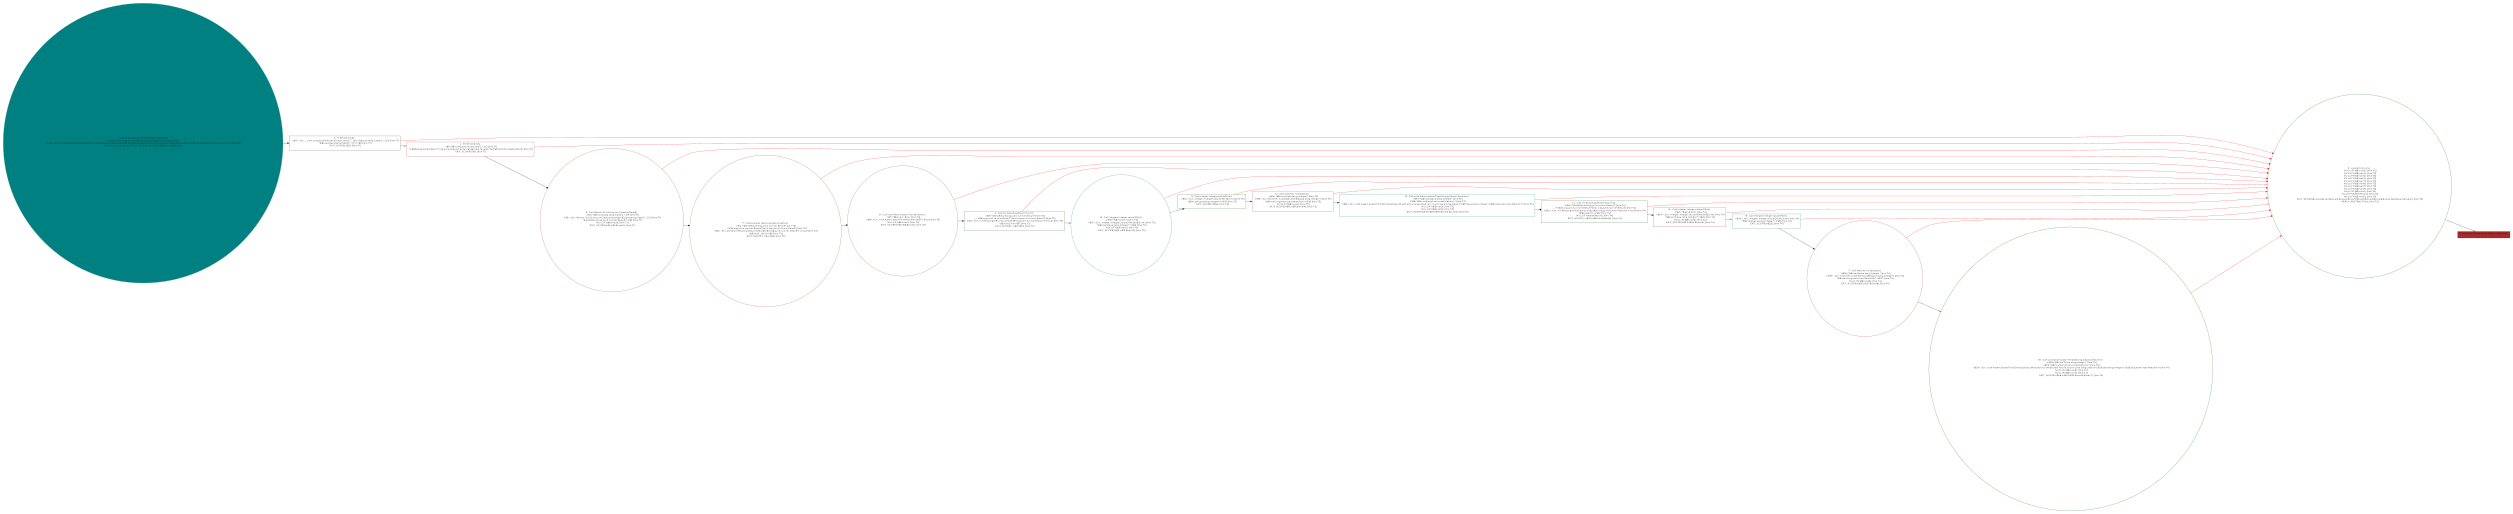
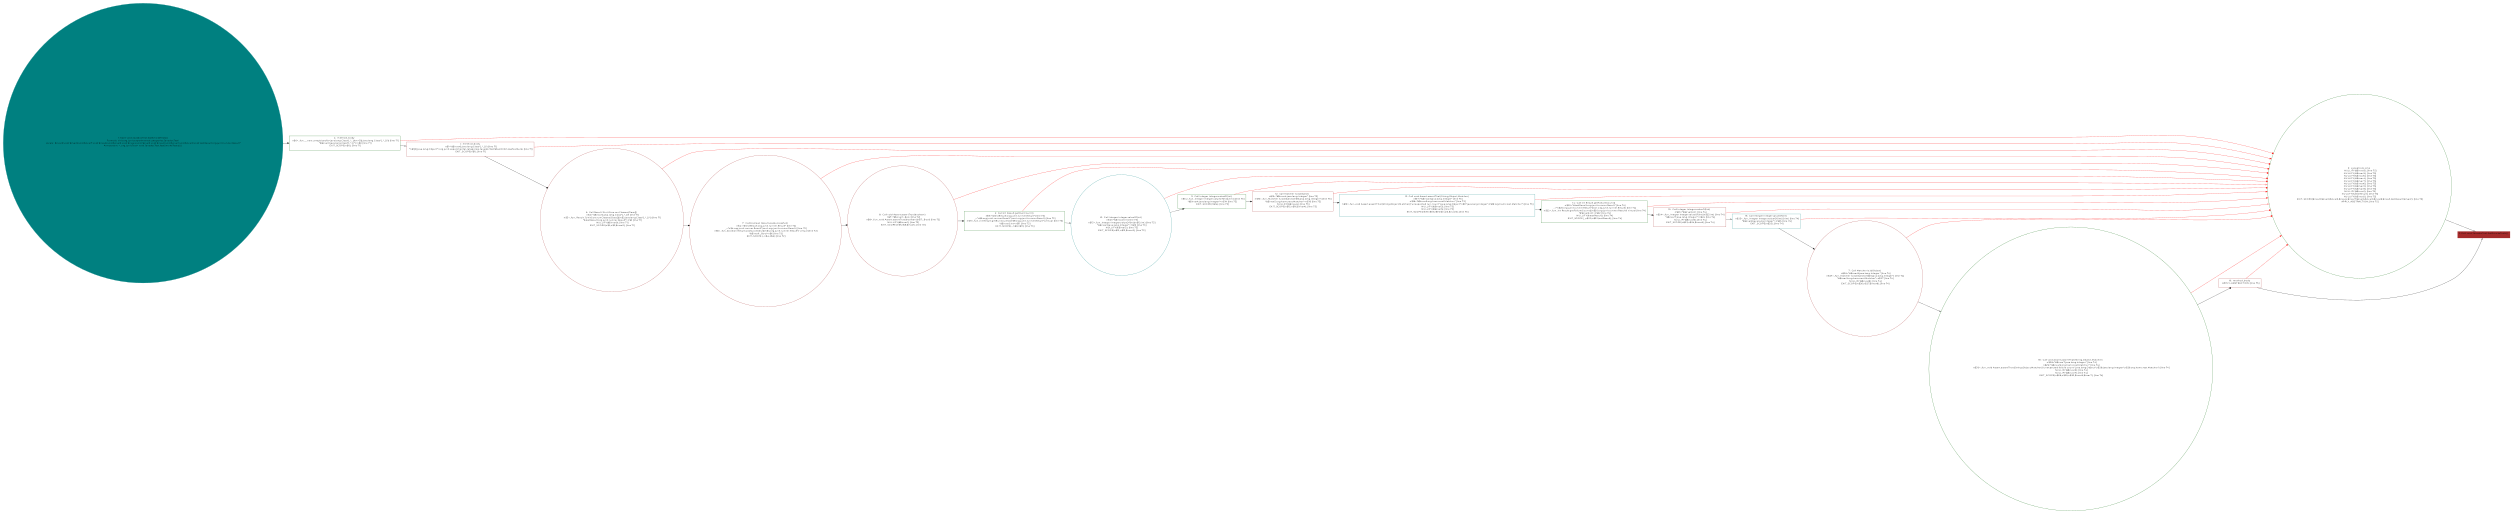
  digraph {
    rankdir=LR
    fontname=Montserrat
    node [color=brown shape=box fontname=Montserrat]
    edge [arrowhead=normal fontname=Montserrat]
    n1 [color=teal label="1: Start void JavadocTest.fastSmokeTests()\nFormals:  this:org.junit.experimental.categories.JavadocTest*\nLocals:  $irvar9:void $irvar8:void $irvar7:void $irvar6:void $irvar5:void $irvar4:void $irvar3:void $irvar2:void $irvar1:void $irvar0:void testResult:org.junit.runner.Result*\nAnnotation: <_org.junit.Test> void JavadocTest.fastSmokeTests()() \n  " style=filled shape=circle]
    n2 [label="4:  method_body \n   n$0=_fun___new_array(sizeof(t=java.lang.Class*[_*_];len=[1]):java.lang.Class*[_*_](*)) [line 71]\n  *&$irvar0:java.lang.Class*[_*_](*)=n$0 [line 71]\n  EXIT_SCOPE(n$0); [line 71]\n " color=darkgreen]
    n3 [label="3:  exceptions sink \n   NULLIFY(&$irvar3); [line 75]\n  NULLIFY(&$irvar9); [line 75]\n  NULLIFY(&$irvar5); [line 75]\n  NULLIFY(&$irvar4); [line 75]\n  NULLIFY(&$irvar7); [line 75]\n  NULLIFY(&$irvar6); [line 75]\n  NULLIFY(&$irvar0); [line 75]\n  NULLIFY(&$irvar8); [line 75]\n  NULLIFY(&$irvar1); [line 75]\n  NULLIFY(&testResult); [line 75]\n  NULLIFY(&$irvar2); [line 75]\n  EXIT_SCOPE($irvar3,$irvar9,$irvar5,$irvar4,$irvar7,$irvar6,$irvar0,$irvar8,$irvar1,testResult,$irvar2); [line 75]\n  APPLY_ABSTRACTION; [line 75]\n " shape=circle color=darkgreen]
    n4 [label="5:  method_body \n   n$1=*&$irvar0:java.lang.Class*[_*_](*) [line 71]\n  *n$1[0]:java.lang.Object*=org.junit.experimental.categories.JavadocTest$FastOrSmokeTestSuite [line 71]\n  EXIT_SCOPE(n$1); [line 71]\n "]
    n5 [label="2: Exit void JavadocTest.fastSmokeTests() \n  " style=filled]
    n6 [label="6:  Call Result JUnitCore.runClasses(Class[]) \n   n$2=*&$irvar0:java.lang.Class*[_*_](*) [line 71]\n  n$3=_fun_Result JUnitCore.runClasses(Class[])(n$2:java.lang.Class*[_*_](*)) [line 71]\n  *&testResult:org.junit.runner.Result*=n$3 [line 71]\n  NULLIFY(&$irvar0); [line 71]\n  EXIT_SCOPE(n$2,n$3,$irvar0); [line 71]\n " shape=circle]
    n7 [label="7:  Call boolean Result.wasSuccessful() \n   n$4=*&testResult:org.junit.runner.Result* [line 72]\n  _=*n$4:org.junit.runner.Result*(root org.junit.runner.Result) [line 72]\n  n$6=_fun_boolean Result.wasSuccessful()(n$4:org.junit.runner.Result*) virtual [line 72]\n  *&$irvar1:_Bool=n$6 [line 72]\n  EXIT_SCOPE(_,n$4,n$6); [line 72]\n " shape=circle]
    n8 [label="8:  Call void Assert.assertTrue(boolean) \n   n$7=*&$irvar1:_Bool [line 72]\n  n$8=_fun_void Assert.assertTrue(boolean)(n$7:_Bool) [line 72]\n  NULLIFY(&$irvar1); [line 72]\n  EXIT_SCOPE(n$7,n$8,$irvar1); [line 72]\n " shape=circle]
    n9 [label="9:  Call int Result.getRunCount() \n   n$9=*&testResult:org.junit.runner.Result* [line 73]\n  _=*n$9:org.junit.runner.Result*(root org.junit.runner.Result) [line 73]\n  n$11=_fun_int Result.getRunCount()(n$9:org.junit.runner.Result*) virtual [line 73]\n  *&$irvar2:int=n$11 [line 73]\n  EXIT_SCOPE(_,n$9,n$11); [line 73]\n " color=darkgreen]
    n10 [label="10:  Call Integer Integer.valueOf(int) \n   n$12=*&$irvar2:int [line 73]\n  n$13=_fun_Integer Integer.valueOf(int)(n$12:int) [line 73]\n  *&$irvar3:java.lang.Integer*=n$13 [line 73]\n  NULLIFY(&$irvar2); [line 73]\n  EXIT_SCOPE(n$12,n$13,$irvar2); [line 73]\n " shape=circle color=teal]
    n11 [label="11:  Call Integer Integer.valueOf(int) \n   n$14=_fun_Integer Integer.valueOf(int)(2:int) [line 73]\n  *&$irvar4:java.lang.Integer*=n$14 [line 73]\n  EXIT_SCOPE(n$14); [line 73]\n " color=darkgreen]
    n12 [label="12:  Call Matcher Is.is(Object) \n   n$15=*&$irvar4:java.lang.Integer* [line 73]\n  n$16=_fun_Matcher Is.is(Object)(n$15:java.lang.Integer*) [line 73]\n  *&$irvar5:org.hamcrest.Matcher*=n$16 [line 73]\n  NULLIFY(&$irvar4); [line 73]\n  EXIT_SCOPE(n$15,n$16,$irvar4); [line 73]\n "]
    n13 [label="13:  Call void Assert.assertThat(String,Object,Matcher) \n   n$17=*&$irvar3:java.lang.Integer* [line 73]\n  n$18=*&$irvar5:org.hamcrest.Matcher* [line 73]\n  n$19=_fun_void Assert.assertThat(String,Object,Matcher)(\"unexpected run count\":java.lang.Object*,n$17:java.lang.Integer*,n$18:org.hamcrest.Matcher*) [line 73]\n  NULLIFY(&$irvar3); [line 73]\n  NULLIFY(&$irvar5); [line 73]\n  EXIT_SCOPE(n$17,n$18,n$19,$irvar3,$irvar5); [line 73]\n " color=teal]
    n14 [label="14:  Call int Result.getFailureCount() \n   n$20=*&testResult:org.junit.runner.Result* [line 74]\n  _=*n$20:org.junit.runner.Result*(root org.junit.runner.Result) [line 74]\n  n$22=_fun_int Result.getFailureCount()(n$20:org.junit.runner.Result*) virtual [line 74]\n  *&$irvar6:int=n$22 [line 74]\n  NULLIFY(&testResult); [line 74]\n  EXIT_SCOPE(_,n$20,n$22,testResult); [line 74]\n " color=darkgreen]
    n15 [label="15:  Call Integer Integer.valueOf(int) \n   n$23=*&$irvar6:int [line 74]\n  n$24=_fun_Integer Integer.valueOf(int)(n$23:int) [line 74]\n  *&$irvar7:java.lang.Integer*=n$24 [line 74]\n  NULLIFY(&$irvar6); [line 74]\n  EXIT_SCOPE(n$23,n$24,$irvar6); [line 74]\n "]
    n16 [label="16:  Call Integer Integer.valueOf(int) \n   n$25=_fun_Integer Integer.valueOf(int)(0:int) [line 74]\n  *&$irvar8:java.lang.Integer*=n$25 [line 74]\n  EXIT_SCOPE(n$25); [line 74]\n " color=teal]
    n17 [label="17:  Call Matcher Is.is(Object) \n   n$26=*&$irvar8:java.lang.Integer* [line 74]\n  n$27=_fun_Matcher Is.is(Object)(n$26:java.lang.Integer*) [line 74]\n  *&$irvar9:org.hamcrest.Matcher*=n$27 [line 74]\n  NULLIFY(&$irvar8); [line 74]\n  EXIT_SCOPE(n$26,n$27,$irvar8); [line 74]\n " shape=circle]
    n18 [label="18:  Call void Assert.assertThat(String,Object,Matcher) \n   n$28=*&$irvar7:java.lang.Integer* [line 74]\n  n$29=*&$irvar9:org.hamcrest.Matcher* [line 74]\n  n$30=_fun_void Assert.assertThat(String,Object,Matcher)(\"unexpected failure count\":java.lang.Object*,n$28:java.lang.Integer*,n$29:org.hamcrest.Matcher*) [line 74]\n  NULLIFY(&$irvar9); [line 74]\n  NULLIFY(&$irvar7); [line 74]\n  EXIT_SCOPE(n$28,n$29,n$30,$irvar9,$irvar7); [line 74]\n " shape=circle color=darkgreen]
+   n19 [label="19:  method_body \n   APPLY_ABSTRACTION; [line 75]\n "]
    n1 -> n2
    n2 -> n3 [color=red arrowhead=dot]
    n2 -> n4 [arrowhead=onormal]
    n3 -> n5 [arrowhead=onormal]
    n4 -> n3 [color=red]
    n4 -> n6 [arrowhead=dot]
    n6 -> n3 [color=red arrowhead=dot]
    n6 -> n7
    n7 -> n3 [color=red arrowhead=dot]
    n7 -> n8
    n8 -> n3 [color=red arrowhead=dot]
    n8 -> n9
    n9 -> n3 [color=red arrowhead=dot]
    n9 -> n10 [arrowhead=onormal]
    n10 -> n3 [color=red arrowhead=dot]
    n10 -> n11
    n11 -> n3 [color=red arrowhead=onormal]
    n11 -> n12
    n12 -> n3 [color=red arrowhead=dot]
    n12 -> n13
    n13 -> n3 [color=red]
    n13 -> n14 [arrowhead=dot]
    n14 -> n3 [color=red]
    n14 -> n15
    n15 -> n3 [color=red arrowhead=onormal]
    n15 -> n16 [arrowhead=onormal]
    n16 -> n3 [color=red arrowhead=dot]
    n16 -> n17
    n17 -> n3 [color=red arrowhead=dot]
    n17 -> n18 [arrowhead=onormal]
    n18 -> n3 [color=red]
+   n18 -> n19 [arrowhead=dot]
+   n19 -> n3 [color=red]
+   n19 -> n5 [arrowhead=onormal]
  }
